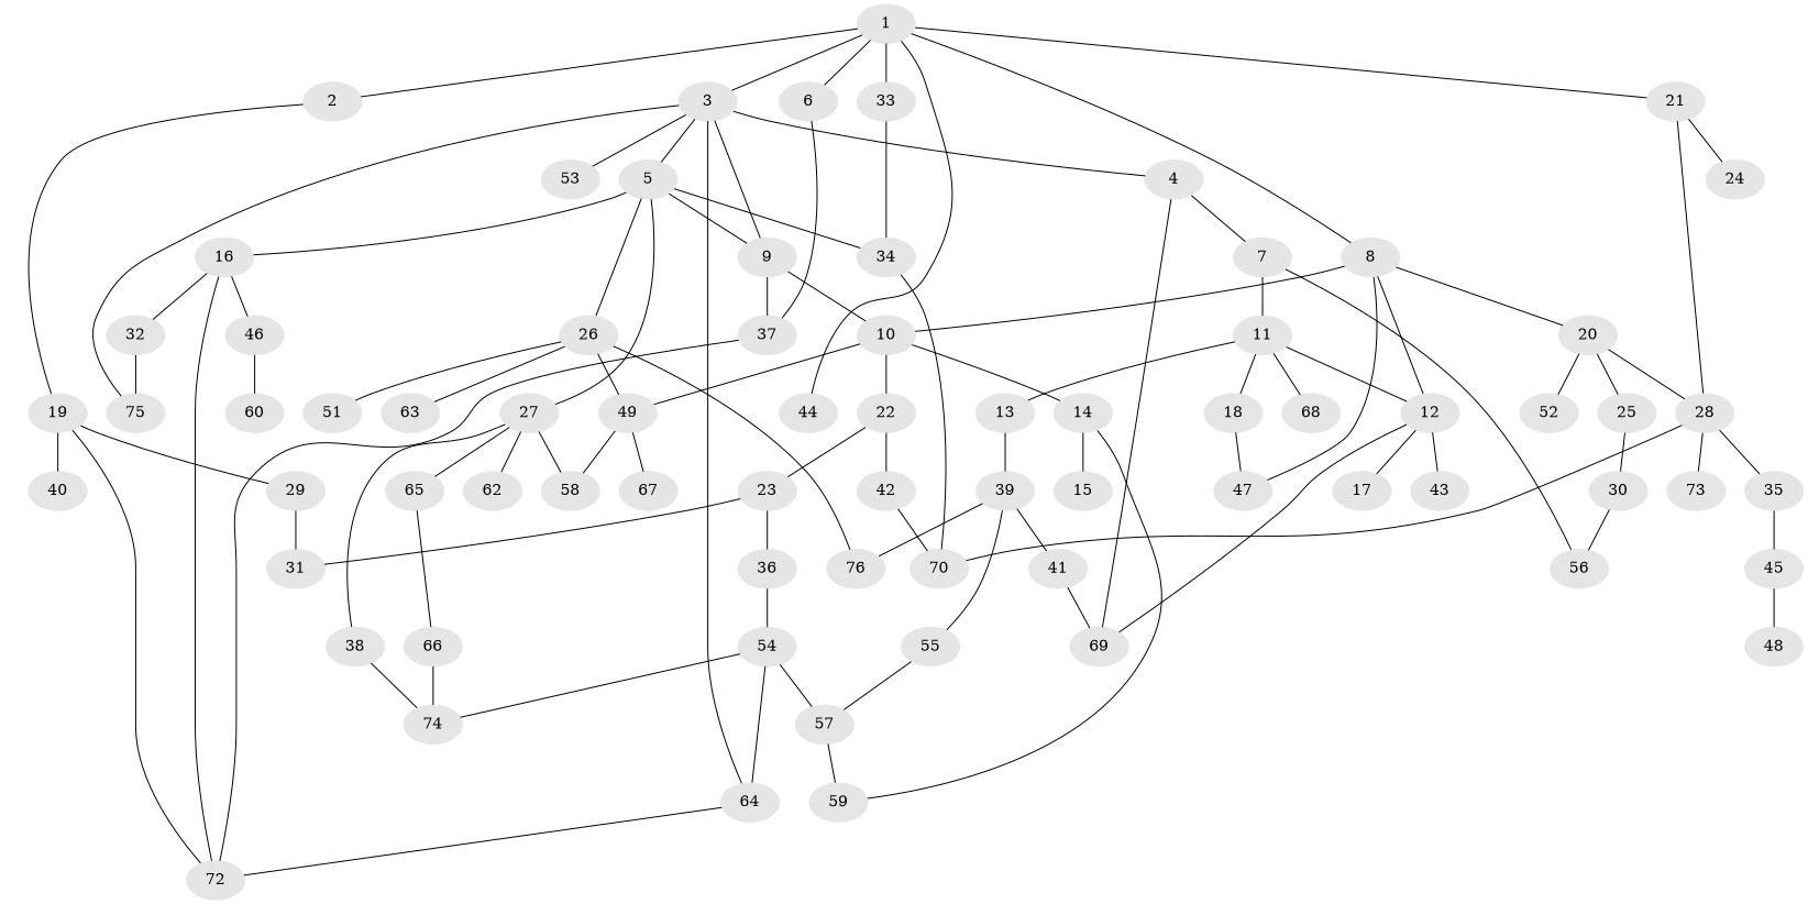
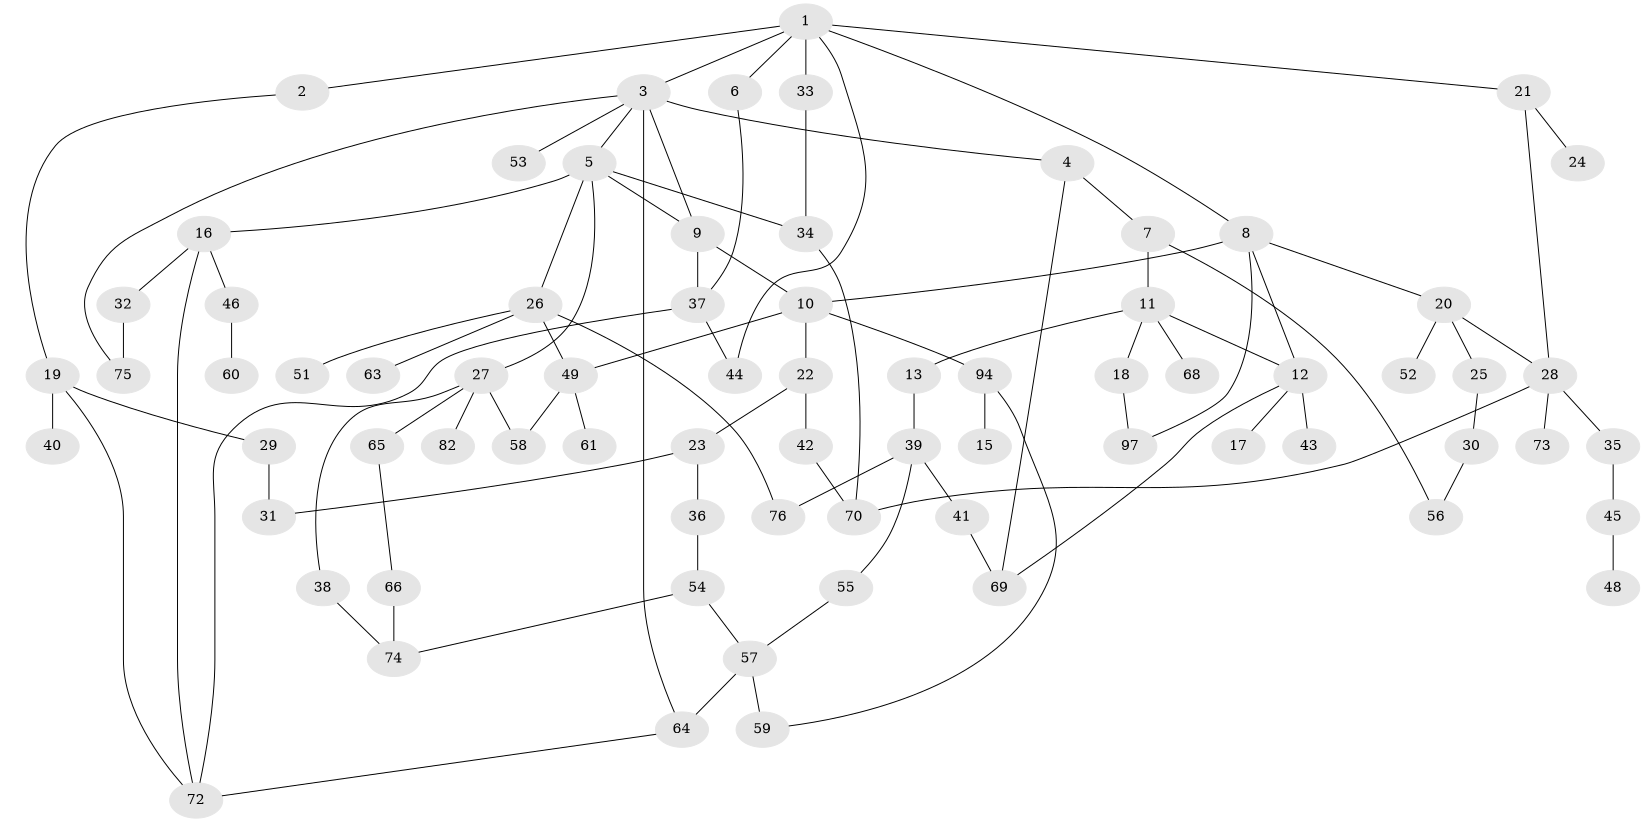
  graph {
    node [color=gray90 style=filled]
    1
    2
    3
    6
    8
    21
    33
    44
    19
    4
    5
    9
    53
    64
    75
    37
    10
    12
    20
-   47
+   47 [label=97]
    28
    24
    34
    72
    29
    40
    7
    69
    16
    26
    27
    11
    56
    32
    46
    49
    51
    76
    63
    38
    58
-   62
+   62 [label=82]
    65
    70
    13
    18
    68
-   14
+   14 [label=94]
    22
    17
    43
    25
    52
    15
    59
    23
    42
-   67
+   67 [label=61]
    39
    41
    55
    60
    31
    30
    35
    73
    36
    54
    74
    66
    45
    48
    57
    1 -- 2
    1 -- 3
    1 -- 6
    1 -- 8
    1 -- 21
    1 -- 33
    1 -- 44
    2 -- 19
    3 -- 4
    3 -- 5
    3 -- 9
    3 -- 53
    3 -- 64
    3 -- 75
    6 -- 37
    8 -- 10
    8 -- 12
    8 -- 20
    8 -- 47
    21 -- 28
    21 -- 24
    33 -- 34
    19 -- 72
    19 -- 29
    19 -- 40
    4 -- 7
    4 -- 69
    5 -- 9
    5 -- 34
    5 -- 16
    5 -- 26
    5 -- 27
    9 -- 37
    9 -- 10
    64 -- 72
+   37 -- 44
    37 -- 72
    10 -- 49
    10 -- 14
    10 -- 22
    12 -- 69
    12 -- 17
    12 -- 43
    20 -- 28
    20 -- 25
    20 -- 52
    28 -- 70
    28 -- 35
    28 -- 73
    34 -- 70
    29 -- 31
    7 -- 11
    7 -- 56
    16 -- 72
    16 -- 32
    16 -- 46
    26 -- 49
    26 -- 51
    26 -- 76
    26 -- 63
    27 -- 38
    27 -- 58
    27 -- 62
    27 -- 65
    11 -- 12
    11 -- 13
    11 -- 18
    11 -- 68
    32 -- 75
    46 -- 60
    49 -- 58
    49 -- 67
    38 -- 74
    65 -- 66
    13 -- 39
    18 -- 47
    14 -- 15
    14 -- 59
    22 -- 23
    22 -- 42
    25 -- 30
    23 -- 31
    23 -- 36
    42 -- 70
    39 -- 76
    39 -- 41
    39 -- 55
    41 -- 69
    55 -- 57
    30 -- 56
    35 -- 45
    36 -- 54
    54 -- 74
    54 -- 57
    66 -- 74
    45 -- 48
-   54 -- 64
+   57 -- 64
    57 -- 59
  }
